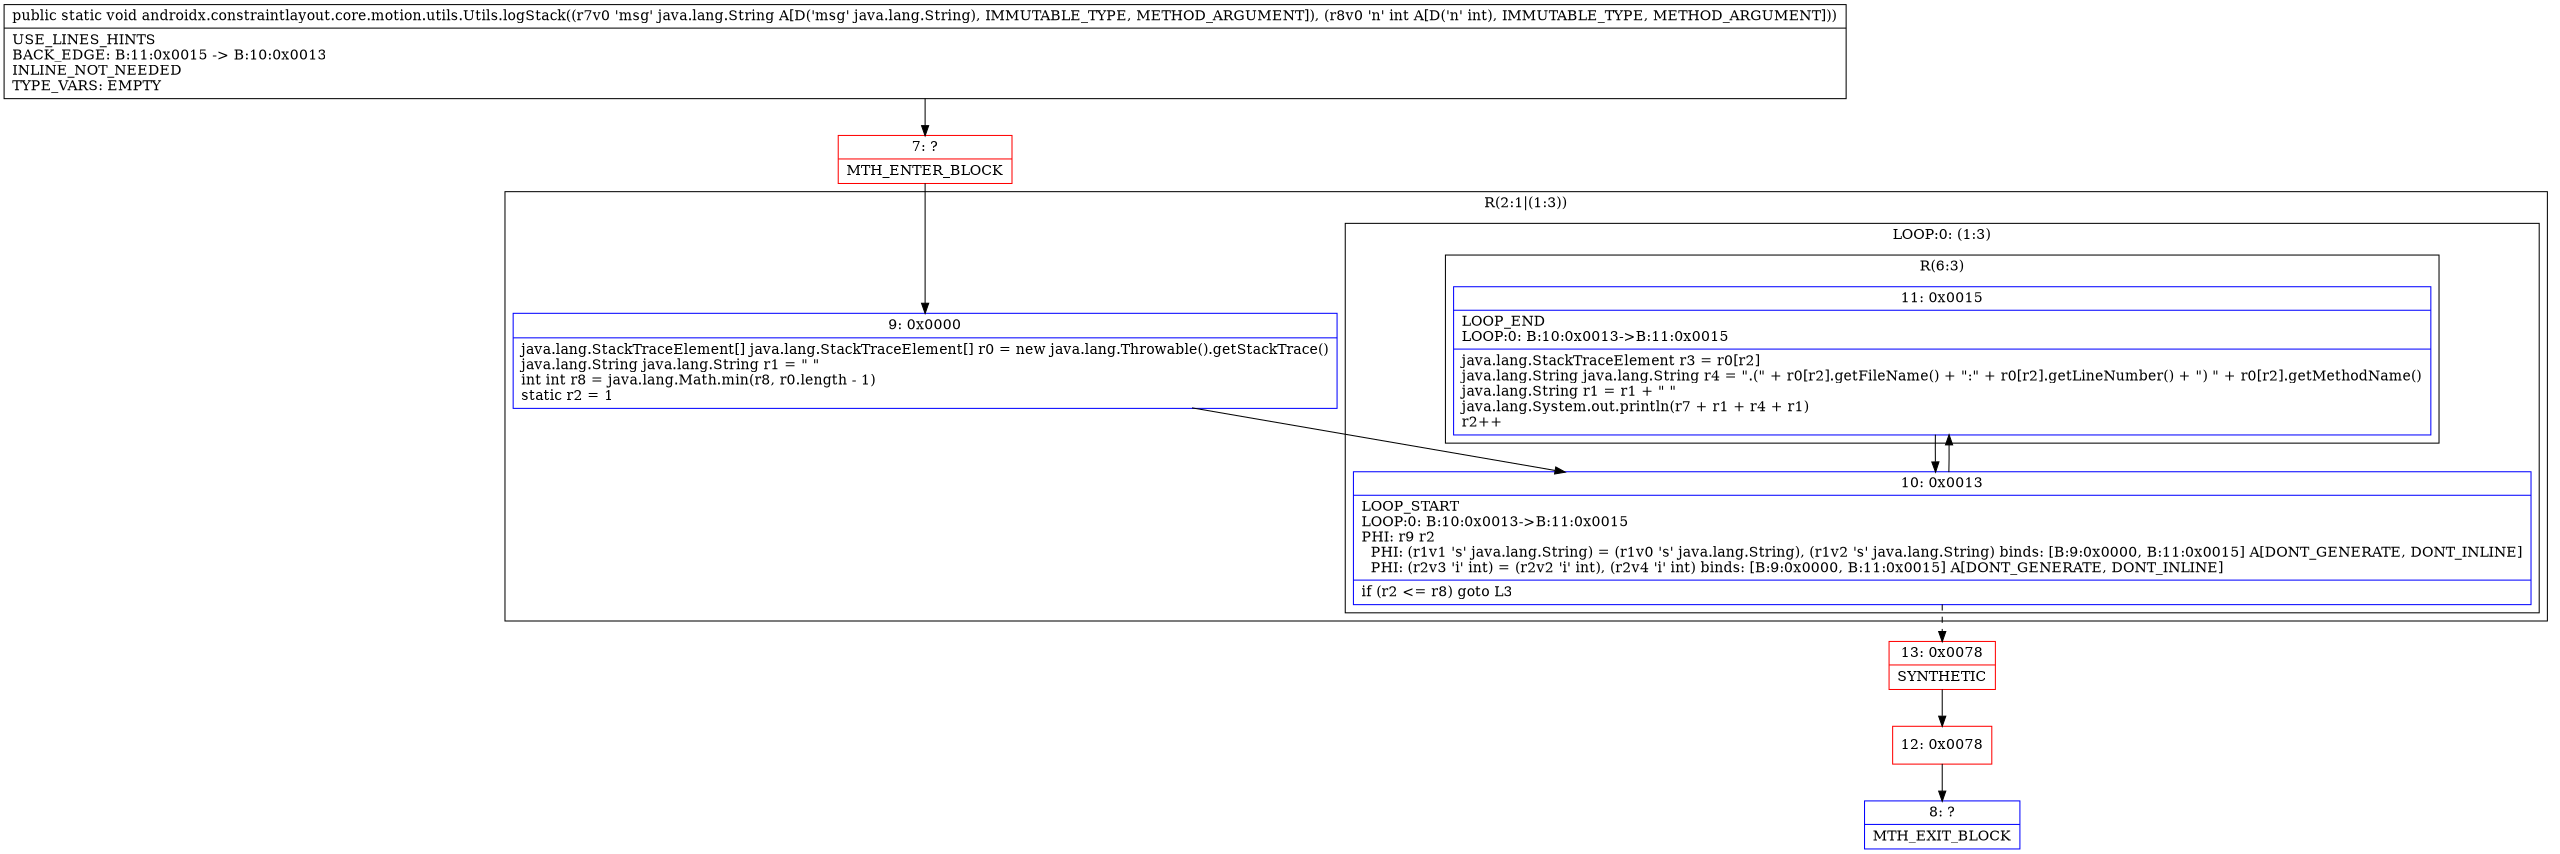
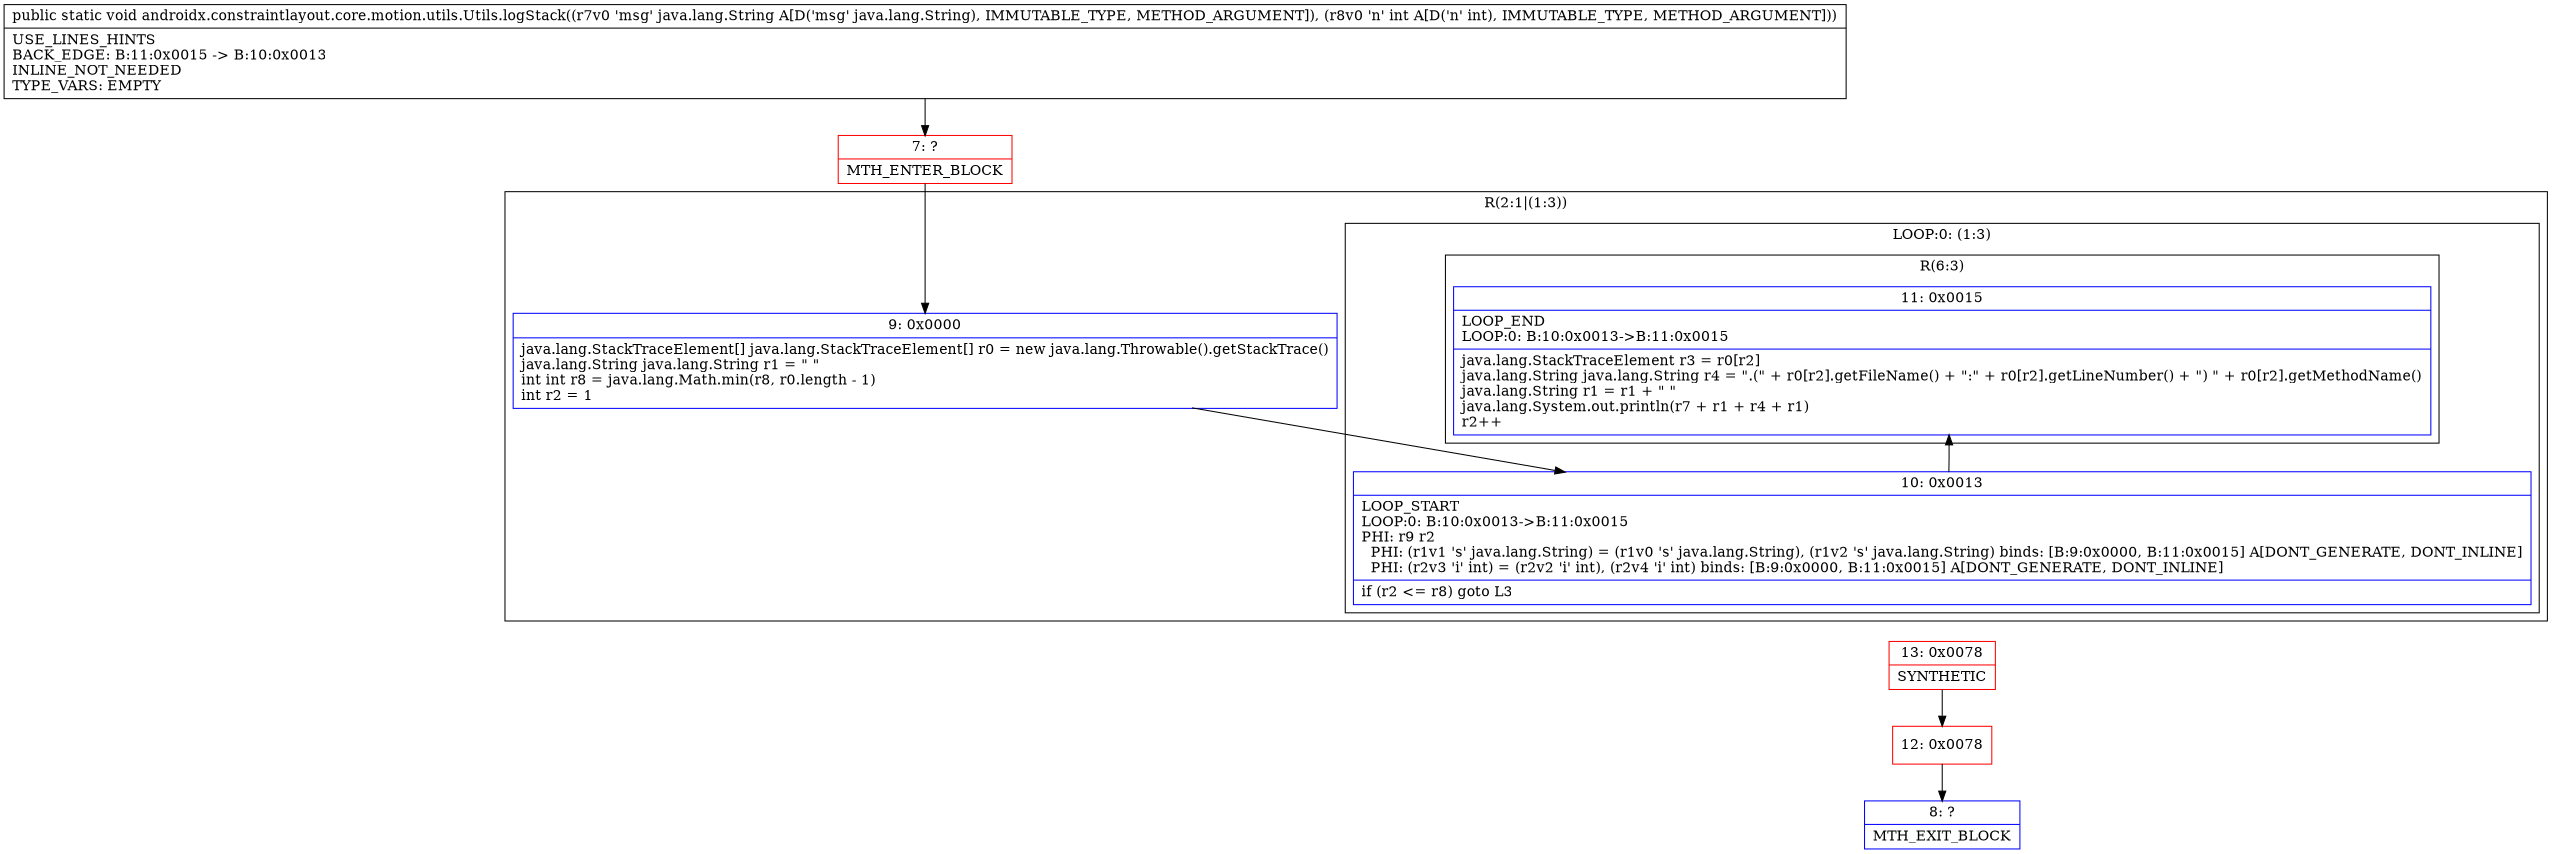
  digraph {
    node [color=blue shape=record]
    n1 [label="{11\:\ 0x0015|LOOP_END\lLOOP:0: B:10:0x0013\-\>B:11:0x0015\l|java.lang.StackTraceElement r3 = r0[r2]\ljava.lang.String java.lang.String r4 = \".(\" + r0[r2].getFileName() + \":\" + r0[r2].getLineNumber() + \") \" + r0[r2].getMethodName()\ljava.lang.String r1 = r1 + \" \"\ljava.lang.System.out.println(r7 + r1 + r4 + r1)\lr2++\l}"]
    n2 [label="{10\:\ 0x0013|LOOP_START\lLOOP:0: B:10:0x0013\-\>B:11:0x0015\lPHI: r9 r2 \l  PHI: (r1v1 's' java.lang.String) = (r1v0 's' java.lang.String), (r1v2 's' java.lang.String) binds: [B:9:0x0000, B:11:0x0015] A[DONT_GENERATE, DONT_INLINE]\l  PHI: (r2v3 'i' int) = (r2v2 'i' int), (r2v4 'i' int) binds: [B:9:0x0000, B:11:0x0015] A[DONT_GENERATE, DONT_INLINE]\l|if (r2 \<= r8) goto L3\l}"]
-   n3 [label="{9\:\ 0x0000|java.lang.StackTraceElement[] java.lang.StackTraceElement[] r0 = new java.lang.Throwable().getStackTrace()\ljava.lang.String java.lang.String r1 = \" \"\lint int r8 = java.lang.Math.min(r8, r0.length \- 1)\lstatic r2 = 1\l}"]
+   n3 [label="{9\:\ 0x0000|java.lang.StackTraceElement[] java.lang.StackTraceElement[] r0 = new java.lang.Throwable().getStackTrace()\ljava.lang.String java.lang.String r1 = \" \"\lint int r8 = java.lang.Math.min(r8, r0.length \- 1)\lint r2 = 1\l}"]
    n4 [color=red label="{13\:\ 0x0078|SYNTHETIC\l}"]
    n5 [color=red label="{12\:\ 0x0078}"]
    n6 [color=red label="{7\:\ ?|MTH_ENTER_BLOCK\l}"]
    n7 [label="{8\:\ ?|MTH_EXIT_BLOCK\l}"]
    n8 [label="{public static void androidx.constraintlayout.core.motion.utils.Utils.logStack((r7v0 'msg' java.lang.String A[D('msg' java.lang.String), IMMUTABLE_TYPE, METHOD_ARGUMENT]), (r8v0 'n' int A[D('n' int), IMMUTABLE_TYPE, METHOD_ARGUMENT]))  | USE_LINES_HINTS\lBACK_EDGE: B:11:0x0015 \-\> B:10:0x0013\lINLINE_NOT_NEEDED\lTYPE_VARS: EMPTY\l}" color=""]
    subgraph cluster_1 {
      label="R(2:1|(1:3))"
      n3
      subgraph cluster_2 {
        label="LOOP:0: (1:3)"
        n2
        subgraph cluster_3 {
          label="R(6:3)"
          n1
        }
      }
    }
-   n1 -> n2
    n2 -> n1
-   n2 -> n4 [style=dashed]
    n3 -> n2
    n4 -> n5
    n5 -> n7
    n6 -> n3
    n8 -> n6
  }
